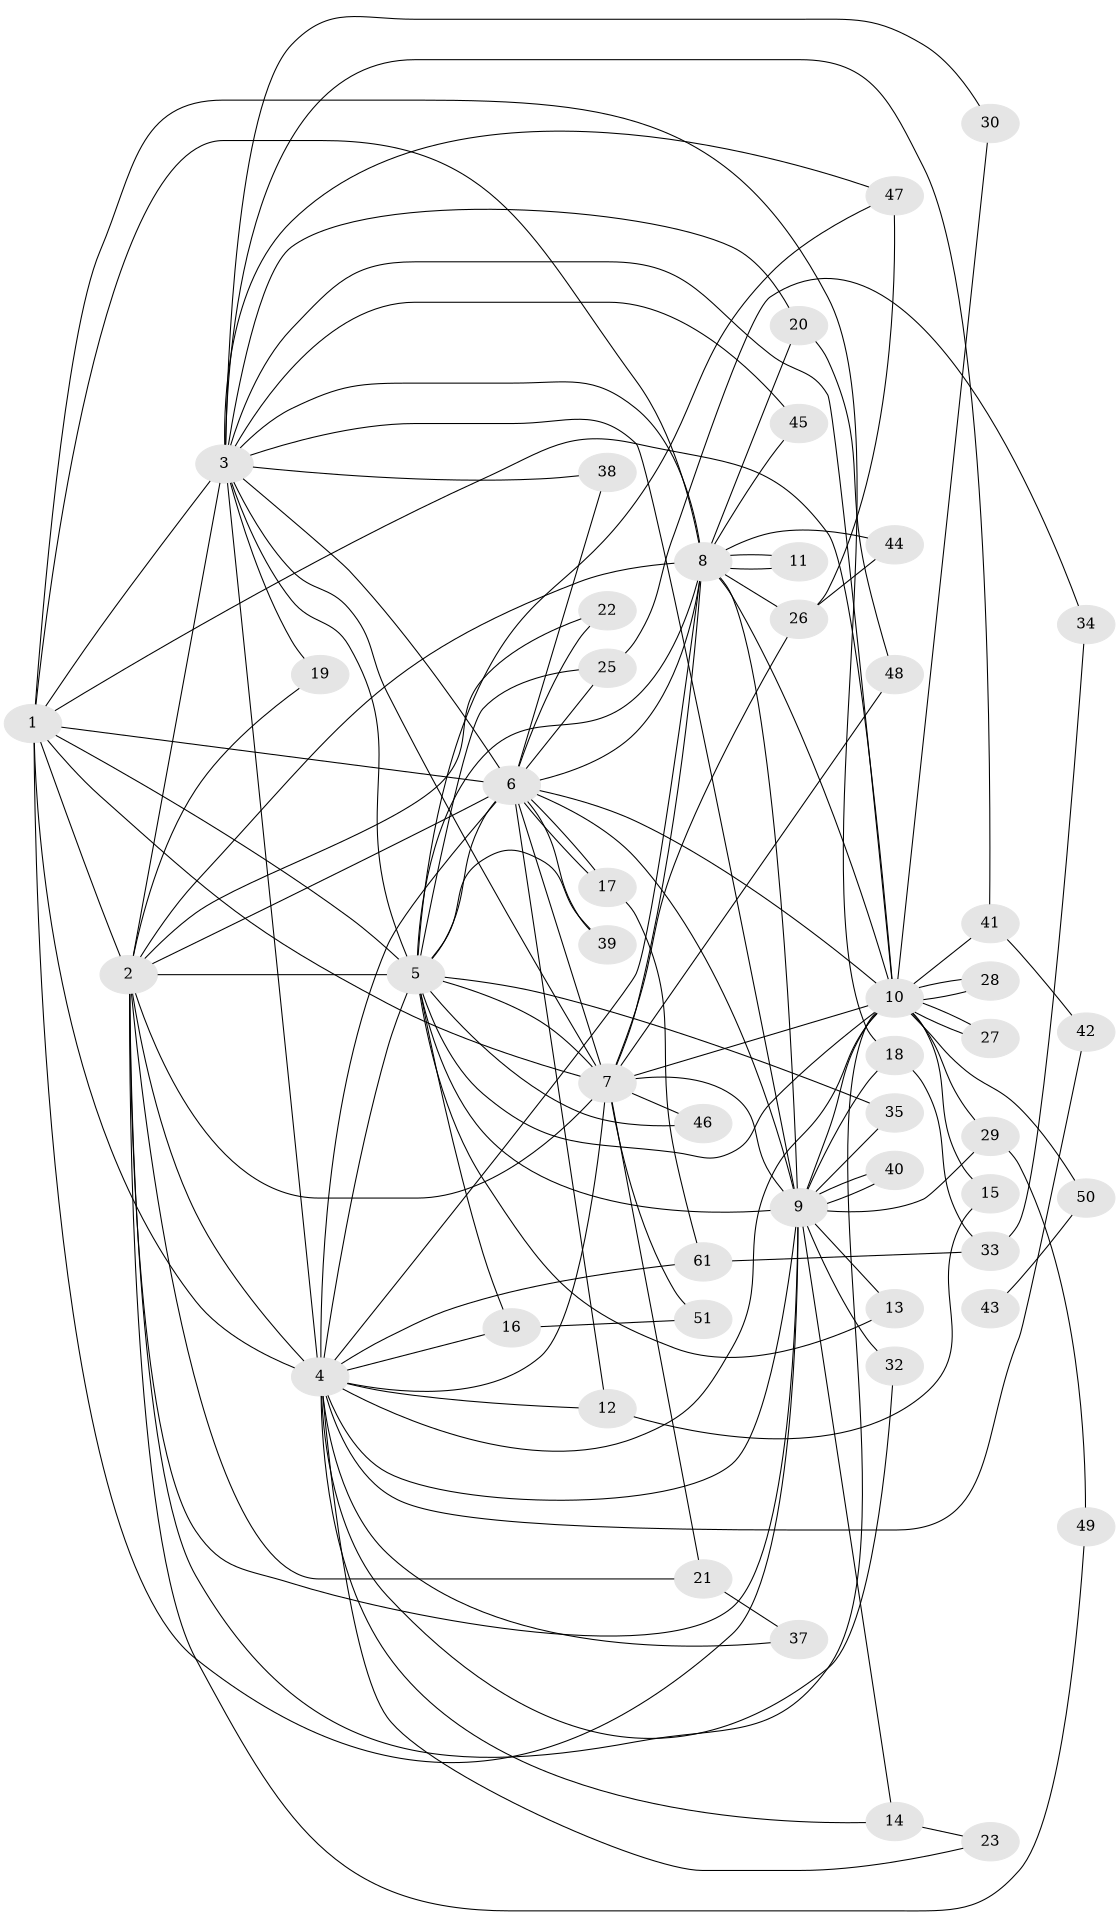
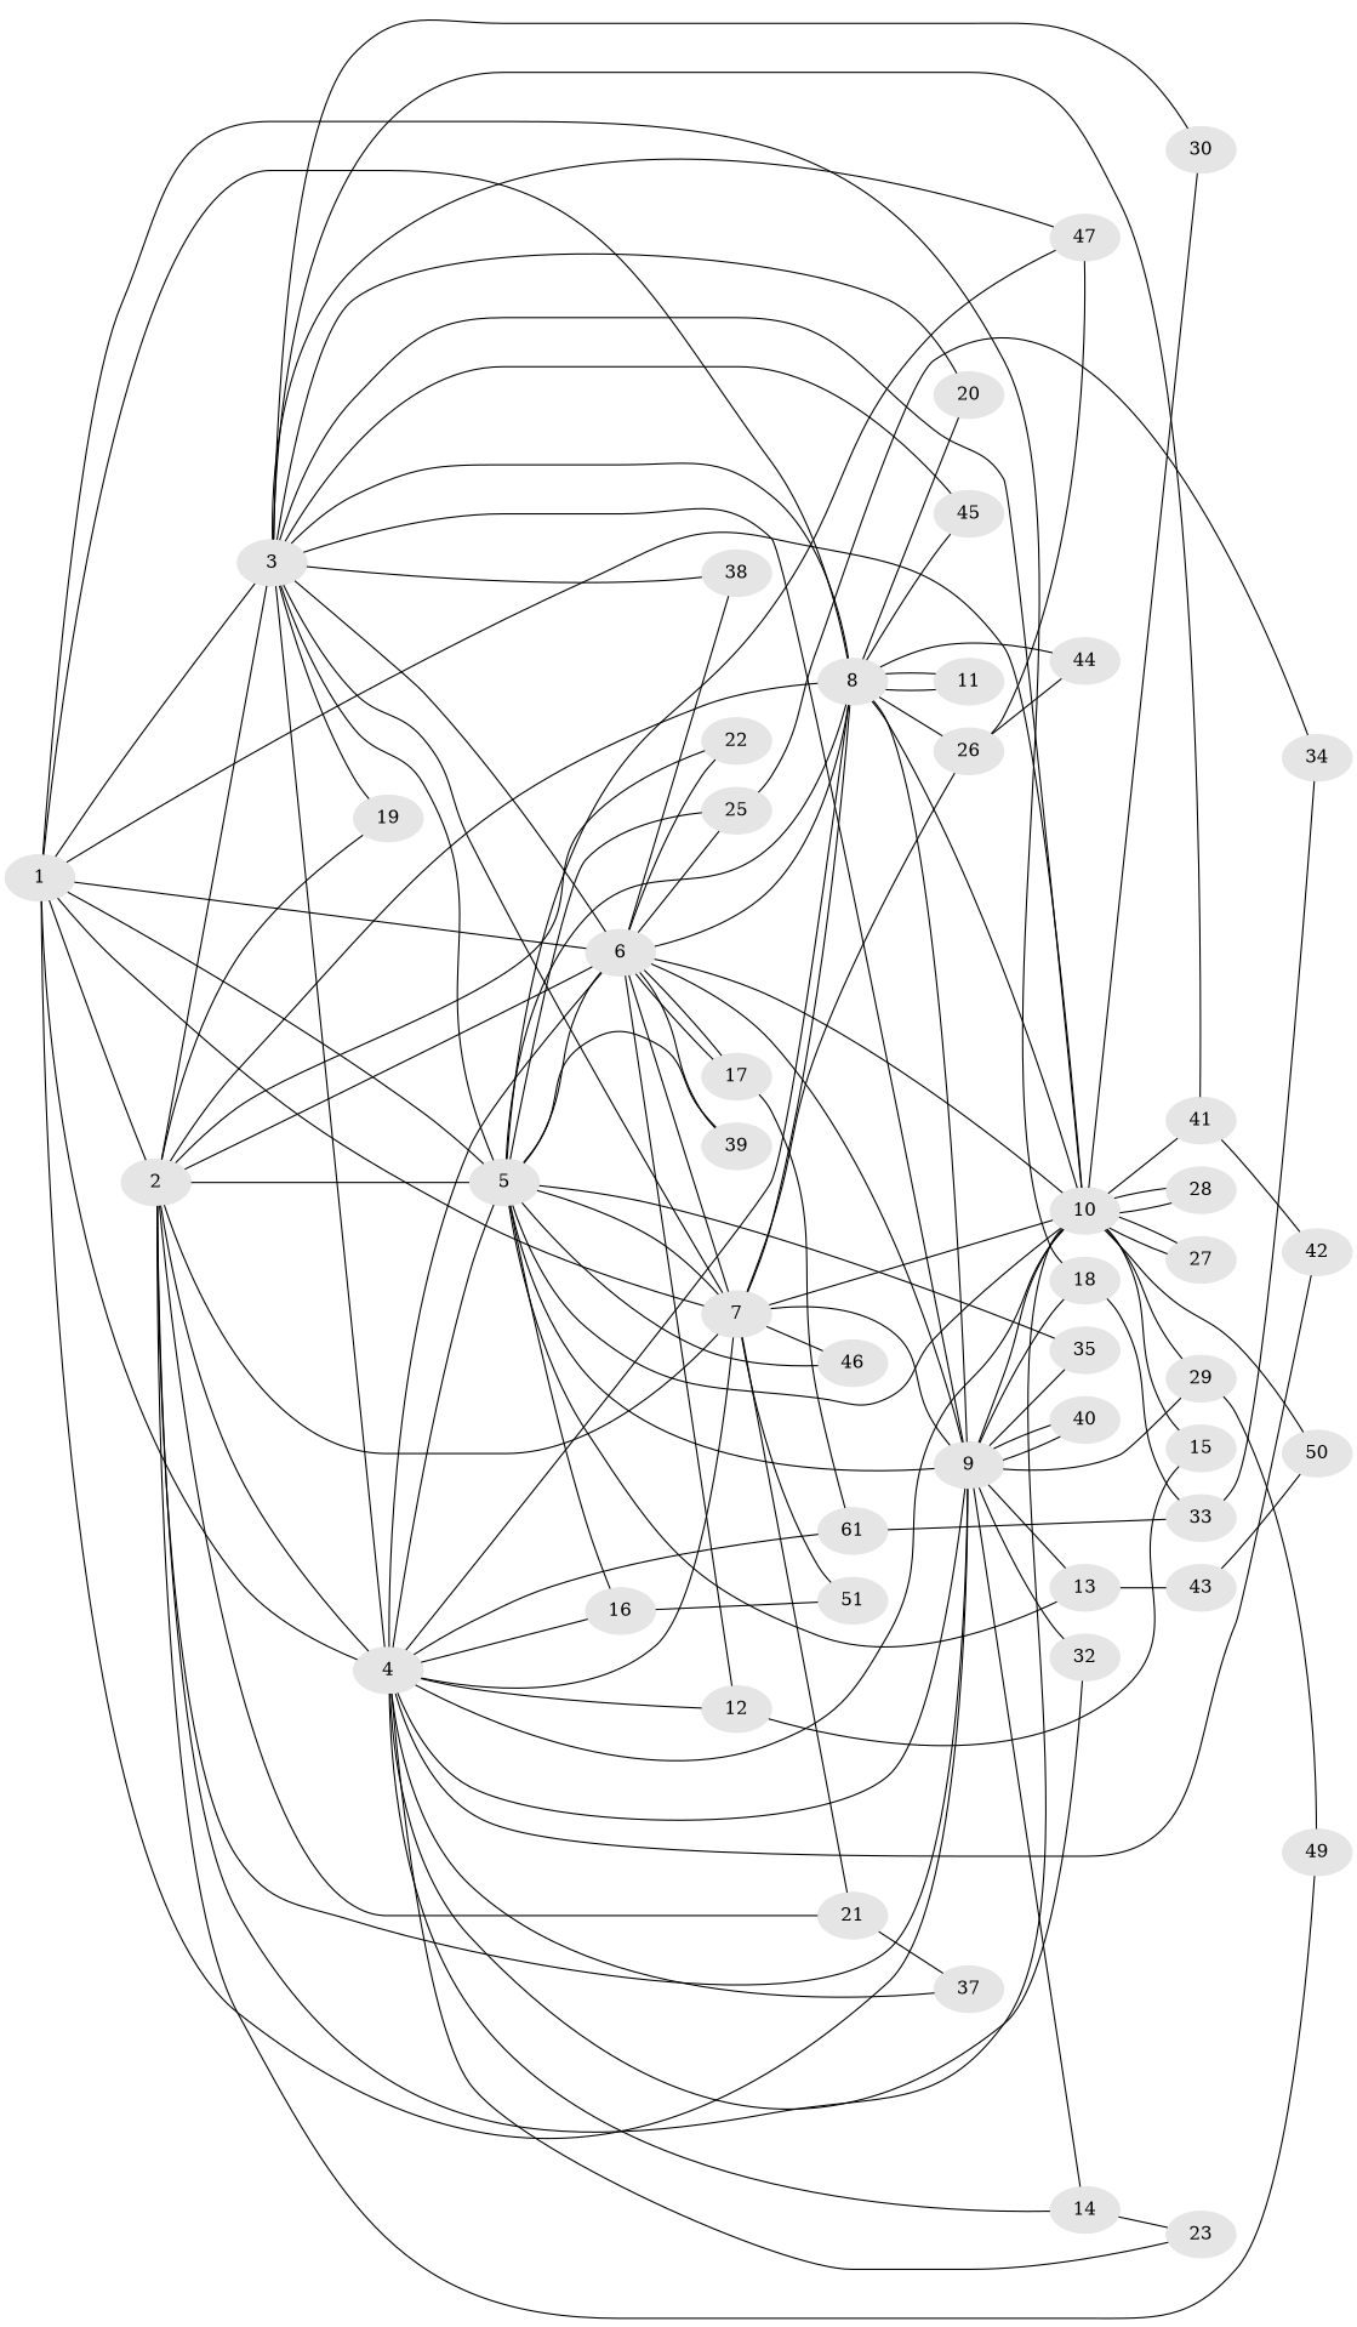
  graph {
    rankdir=LR
    node [color=gray90 style=filled]
    1
    2
    3
    4
    5
    6
    7
    8
    9
    10
    18
    19
    21
    22
    49
    20
    30
    38
    41
    45
    47
    12
    14
    16
    23
    n26 [label=61]
    32
    37
    42
    13
    25
    35
    39
    46
    17
    26
-   48
    51
    11
    44
    29
    40
    15
    27
    28
    50
    33
    43
    34
    1 -- 2
    1 -- 3
    1 -- 4
    1 -- 5
    1 -- 6
    1 -- 7
    1 -- 8
    1 -- 9
    1 -- 10
    1 -- 18
    2 -- 3
    2 -- 4
    2 -- 5
    2 -- 6
    2 -- 7
    2 -- 8
    2 -- 9
    2 -- 10
    2 -- 19
    2 -- 21
    2 -- 22
    2 -- 49
    3 -- 4
    3 -- 5
    3 -- 6
    3 -- 7
    3 -- 8
    3 -- 9
    3 -- 10
    3 -- 19
    3 -- 20
    3 -- 30
    3 -- 38
    3 -- 41
    3 -- 45
    3 -- 47
    4 -- 5
    4 -- 6
    4 -- 7
    4 -- 8
    4 -- 9
    4 -- 10
    4 -- 12
    4 -- 14
    4 -- 16
    4 -- 23
    4 -- n26
    4 -- 32
    4 -- 37
    4 -- 42
    5 -- 6
    5 -- 7
    5 -- 8
    5 -- 9
    5 -- 10
    5 -- 47
    5 -- 16
    5 -- 13
    5 -- 25
    5 -- 35
    5 -- 39
    5 -- 46
    6 -- 7
    6 -- 8
    6 -- 9
    6 -- 10
    6 -- 22
    6 -- 38
    6 -- 12
    6 -- 25
    6 -- 39
    6 -- 17
    6 -- 17
    7 -- 8
    7 -- 9
    7 -- 10
    7 -- 21
    7 -- 46
    7 -- 26
-   7 -- 48
    7 -- 51
    8 -- 9
    8 -- 10
    8 -- 20
    8 -- 45
    8 -- 26
    8 -- 11
    8 -- 11
    8 -- 44
    9 -- 10
    9 -- 18
    9 -- 14
    9 -- 32
    9 -- 13
    9 -- 35
    9 -- 29
    9 -- 40
    9 -- 40
    10 -- 30
    10 -- 41
    10 -- 29
    10 -- 15
    10 -- 27
    10 -- 27
    10 -- 28
    10 -- 28
    10 -- 50
    18 -- 33
    21 -- 37
-   20 -- 48
    41 -- 42
    12 -- 15
    14 -- 23
    16 -- 51
    n26 -- 33
+   13 -- 43
    25 -- 34
    17 -- n26
    26 -- 47
    26 -- 44
    29 -- 49
    33 -- 34
    43 -- 50
  }
